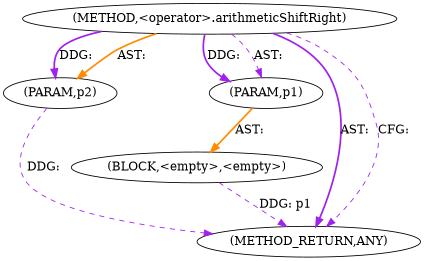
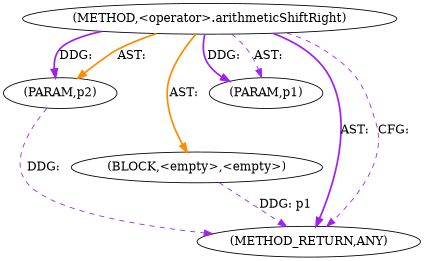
  digraph {
    edge [color=purple style=bold]
    n1 [label=<(METHOD,&lt;operator&gt;.arithmeticShiftRight)>]
    n2 [label=<(PARAM,p1)>]
    n3 [label=<(PARAM,p2)>]
    n4 [label=<(METHOD_RETURN,ANY)>]
    n5 [label=<(BLOCK,&lt;empty&gt;,&lt;empty&gt;)>]
    n1 -> n2 [label="AST: " style=dashed]
    n1 -> n2 [label="DDG: "]
    n1 -> n3 [color=darkorange label="AST: "]
    n1 -> n3 [label="DDG: "]
    n1 -> n4 [label="AST: "]
    n1 -> n4 [label="CFG: " style=dashed]
-   n2 -> n5 [color=darkorange label="AST: "]
+   n1 -> n5 [color=darkorange label="AST: "]
    n3 -> n4 [label="DDG: " style=dashed]
    n5 -> n4 [label="DDG: p1" style=dashed]
  }
